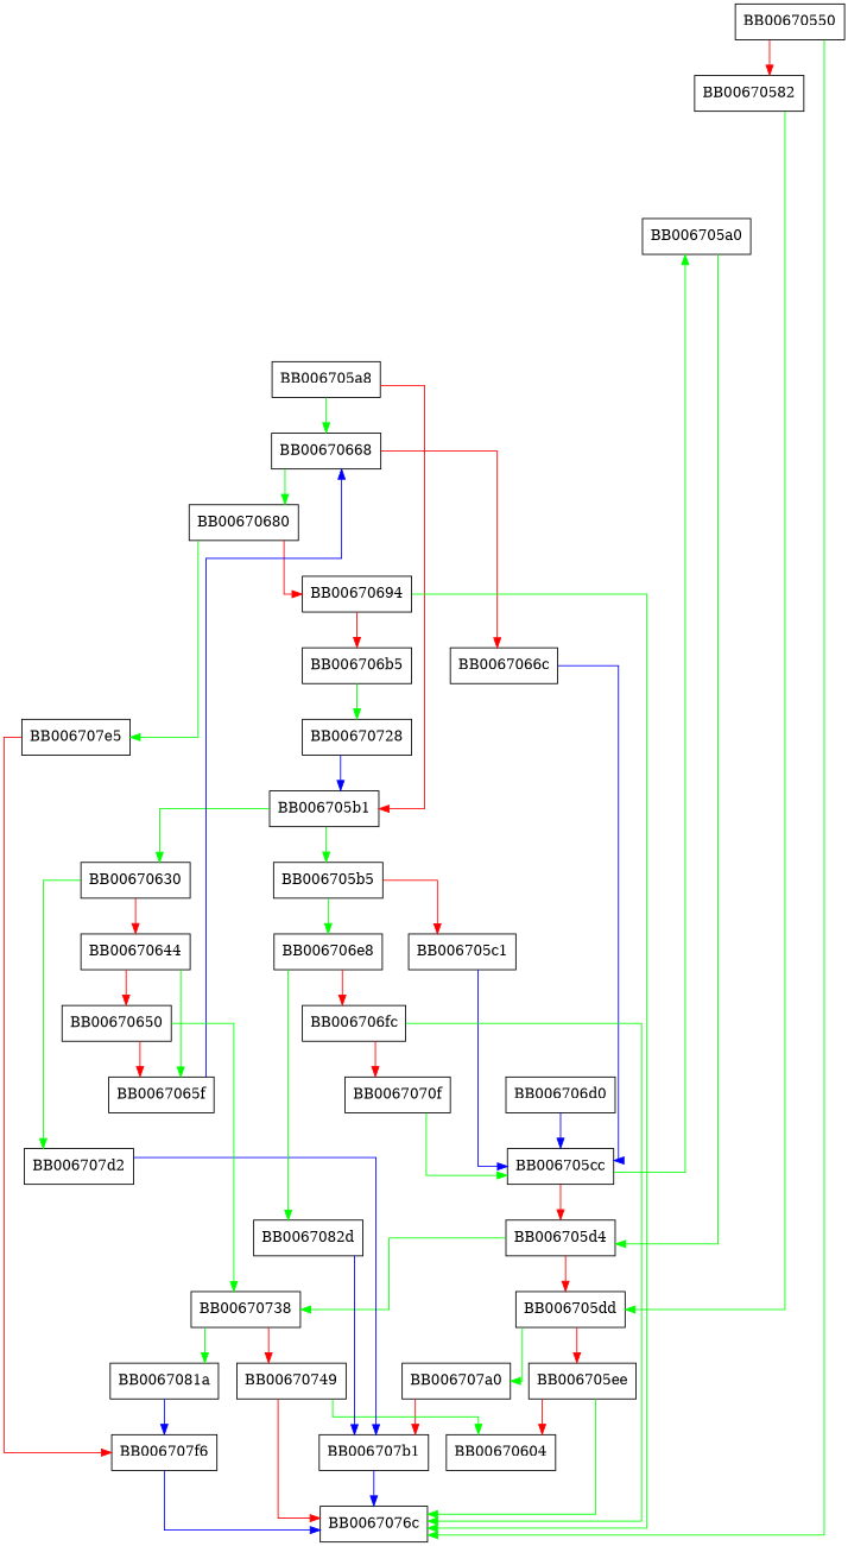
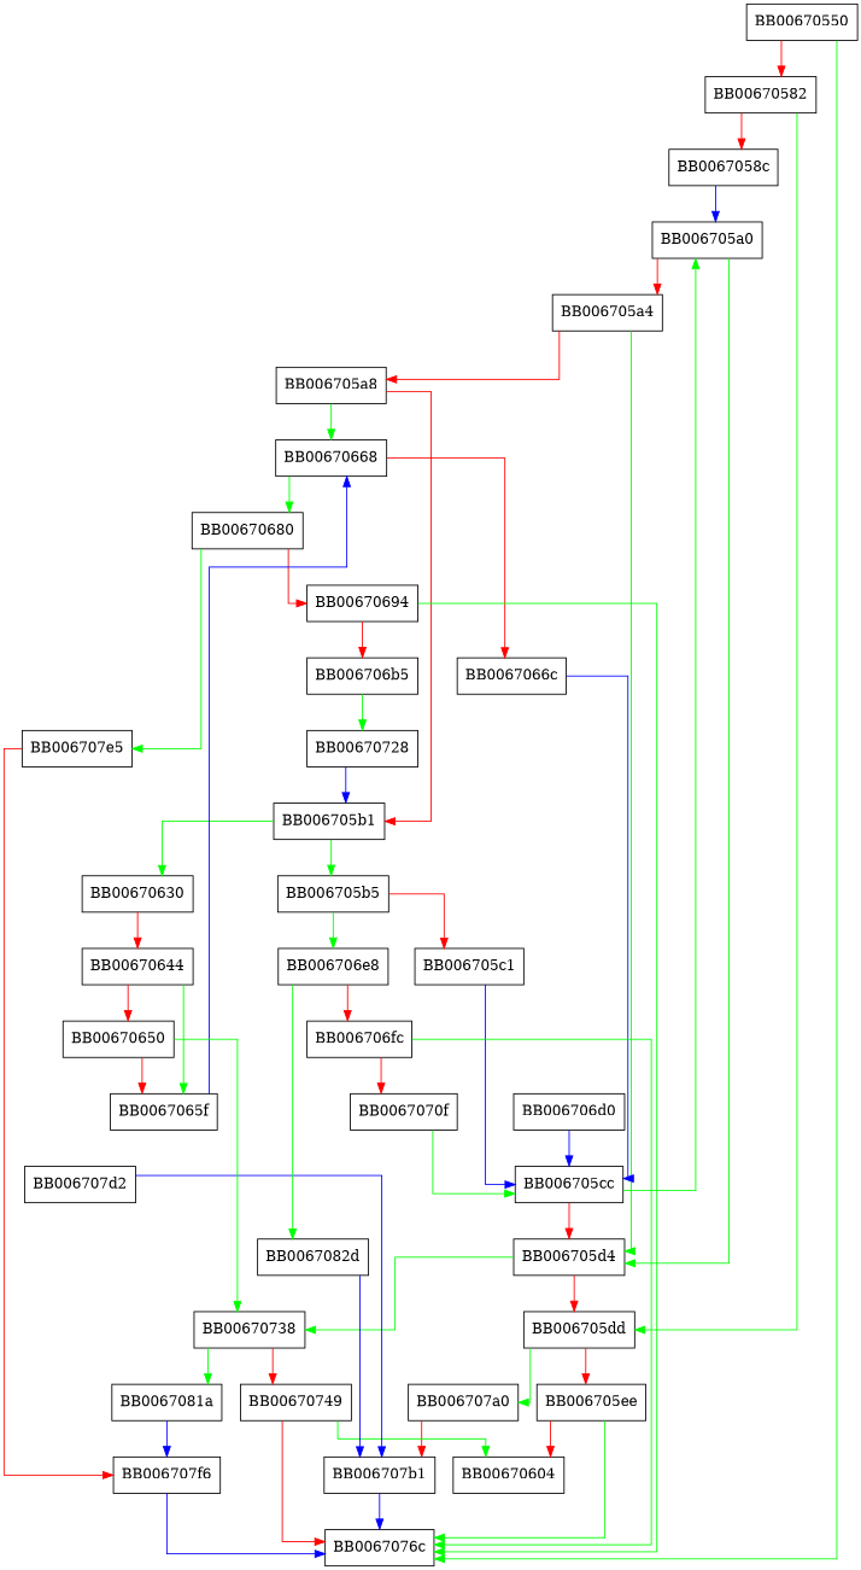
  digraph {
    splines=ortho
    node [shape=box]
    edge [color=green]
    BB00670550
    BB0067076c
    BB00670582
    BB006705dd
+   BB0067058c
    BB006707a0
    BB006705ee
    BB006705a0
    BB006707b1
    BB00670604
    BB006705d4
+   BB006705a4
    BB00670738
    BB006705a8
    BB0067081a
    BB00670749
    BB00670668
    BB006705b1
    BB00670680
    BB0067066c
    BB00670630
    BB006705b5
    BB006707e5
    BB00670694
    BB006705cc
    BB006707d2
    BB00670644
    BB006706e8
    BB006705c1
    BB0067065f
    BB00670650
    BB0067082d
    BB006706fc
    BB0067070f
    BB006707f6
    BB006706b5
    BB00670728
    BB006706d0
    BB00670550 -> BB0067076c
    BB00670550 -> BB00670582 [color=red]
    BB00670582 -> BB006705dd
+   BB00670582 -> BB0067058c [color=red]
    BB006705dd -> BB006707a0
    BB006705dd -> BB006705ee [color=red]
+   BB0067058c -> BB006705a0 [color=blue]
    BB006707a0 -> BB006707b1 [color=red]
    BB006705ee -> BB0067076c
    BB006705ee -> BB00670604 [color=red]
    BB006705a0 -> BB006705d4
+   BB006705a0 -> BB006705a4 [color=red]
    BB006707b1 -> BB0067076c [color=blue]
    BB006705d4 -> BB006705dd [color=red]
    BB006705d4 -> BB00670738
+   BB006705a4 -> BB006705d4
+   BB006705a4 -> BB006705a8 [color=red]
    BB00670738 -> BB0067081a
    BB00670738 -> BB00670749 [color=red]
    BB006705a8 -> BB00670668
    BB006705a8 -> BB006705b1 [color=red]
    BB0067081a -> BB006707f6 [color=blue]
    BB00670749 -> BB0067076c [color=red]
    BB00670749 -> BB00670604
    BB00670668 -> BB00670680
    BB00670668 -> BB0067066c [color=red]
    BB006705b1 -> BB00670630
    BB006705b1 -> BB006705b5
    BB00670680 -> BB006707e5
    BB00670680 -> BB00670694 [color=red]
    BB0067066c -> BB006705cc [color=blue]
-   BB00670630 -> BB006707d2
    BB00670630 -> BB00670644 [color=red]
    BB006705b5 -> BB006706e8
    BB006705b5 -> BB006705c1 [color=red]
    BB006707e5 -> BB006707f6 [color=red]
    BB00670694 -> BB0067076c
    BB00670694 -> BB006706b5 [color=red]
    BB006705cc -> BB006705a0
    BB006705cc -> BB006705d4 [color=red]
    BB006707d2 -> BB006707b1 [color=blue]
    BB00670644 -> BB0067065f
    BB00670644 -> BB00670650 [color=red]
    BB006706e8 -> BB0067082d
    BB006706e8 -> BB006706fc [color=red]
    BB006705c1 -> BB006705cc [color=blue]
    BB0067065f -> BB00670668 [color=blue]
    BB00670650 -> BB00670738
    BB00670650 -> BB0067065f [color=red]
    BB0067082d -> BB006707b1 [color=blue]
    BB006706fc -> BB0067076c
    BB006706fc -> BB0067070f [color=red]
    BB0067070f -> BB006705cc
    BB006707f6 -> BB0067076c [color=blue]
    BB006706b5 -> BB00670728
    BB00670728 -> BB006705b1 [color=blue]
    BB006706d0 -> BB006705cc [color=blue]
  }
